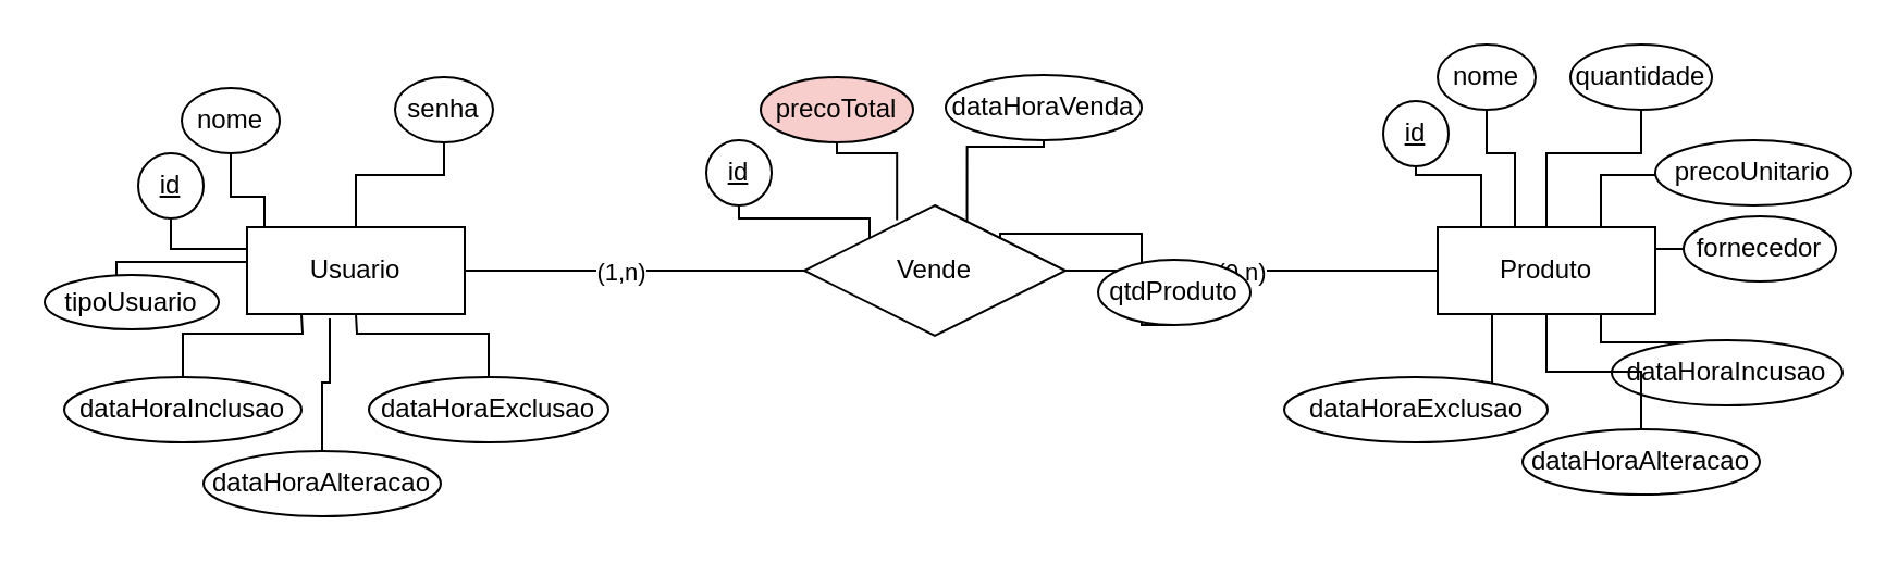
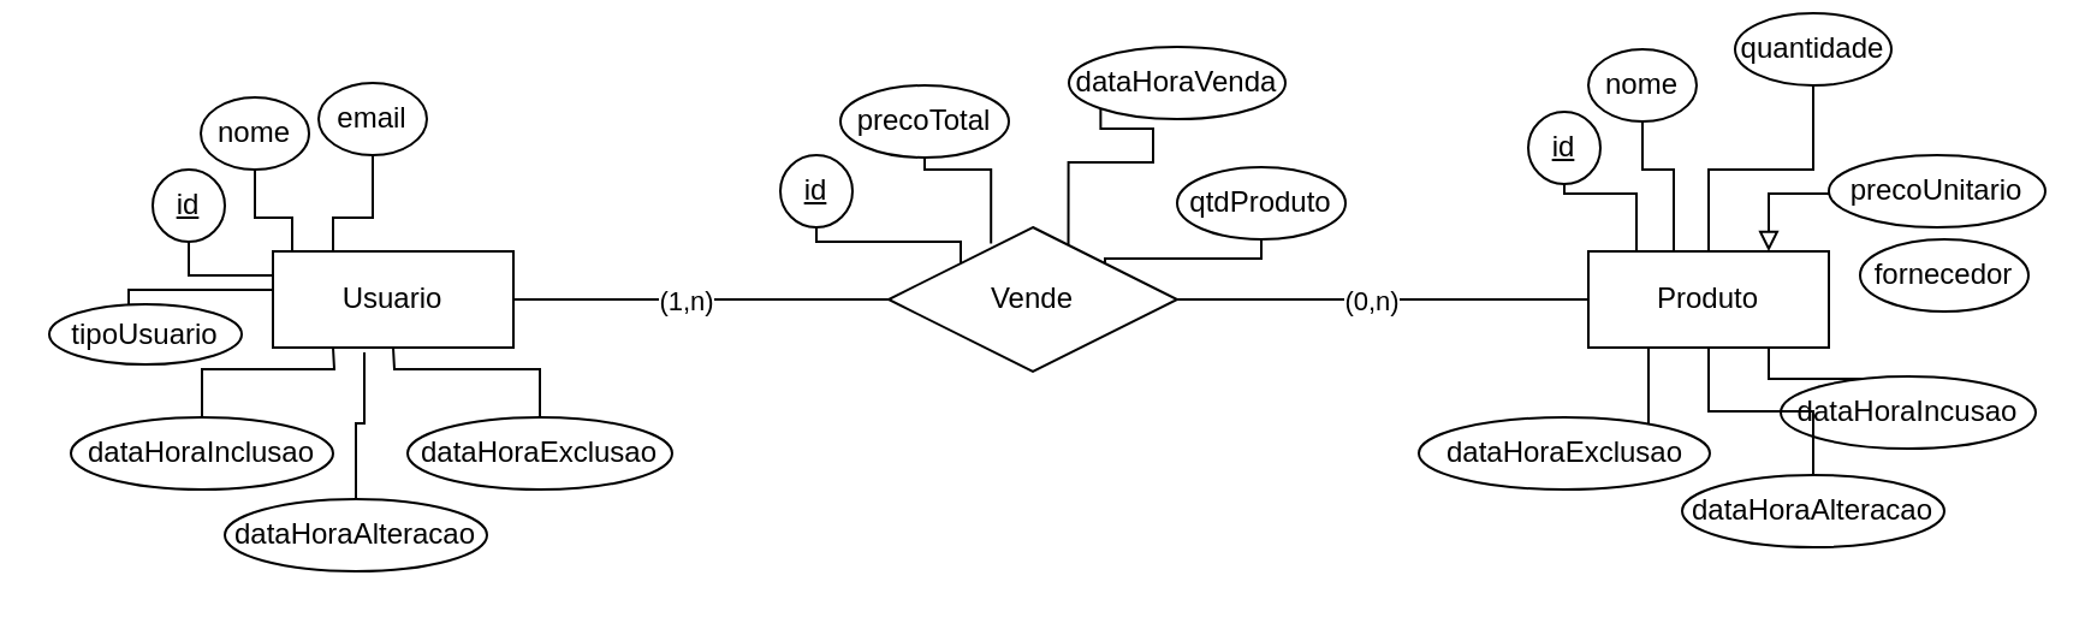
  <mxCell id="0" />
  <mxCell id="1" parent="0" />
  <mxCell id="2" value="" style="edgeStyle=orthogonalEdgeStyle;rounded=0;orthogonalLoop=1;jettySize=auto;html=1;endArrow=none;endFill=0;entryX=0;entryY=0.5;entryDx=0;entryDy=0;" parent="1" source="4" target="6" edge="1"><mxGeometry relative="1" as="geometry"><mxPoint x="298" y="124" as="targetPoint" /></mxGeometry></mxCell>
  <mxCell id="3" value="(1,n)" style="edgeLabel;html=1;align=center;verticalAlign=middle;resizable=0;points=[];" parent="2" vertex="1" connectable="0"><mxGeometry x="-0.156" y="-2" relative="1" as="geometry"><mxPoint x="5" y="-2" as="offset" /></mxGeometry></mxCell>
  <mxCell id="4" value="Usuario" style="whiteSpace=wrap;html=1;align=center;" parent="1" vertex="1"><mxGeometry x="113" y="104" width="100" height="40" as="geometry" /></mxCell>
  <mxCell id="5" style="edgeStyle=orthogonalEdgeStyle;rounded=0;orthogonalLoop=1;jettySize=auto;html=1;exitX=1;exitY=0;exitDx=0;exitDy=0;entryX=0.5;entryY=1;entryDx=0;entryDy=0;endArrow=none;endFill=0;" parent="1" source="6" target="41" edge="1"><mxGeometry relative="1" as="geometry"><Array as="points"><mxPoint x="459" y="107" /><mxPoint x="524" y="107" /></Array></mxGeometry></mxCell>
  <mxCell id="6" value="Vende" style="shape=rhombus;perimeter=rhombusPerimeter;whiteSpace=wrap;html=1;align=center;" parent="1" vertex="1"><mxGeometry x="369" y="94" width="120" height="60" as="geometry" /></mxCell>
  <mxCell id="7" value="" style="edgeStyle=orthogonalEdgeStyle;rounded=0;orthogonalLoop=1;jettySize=auto;html=1;endArrow=none;endFill=0;" parent="1" source="10" target="6" edge="1"><mxGeometry relative="1" as="geometry" /></mxCell>
  <mxCell id="8" value="(0,n)" style="edgeLabel;html=1;align=center;verticalAlign=middle;resizable=0;points=[];" parent="7" vertex="1" connectable="0"><mxGeometry x="-0.158" y="-2" relative="1" as="geometry"><mxPoint x="-19" y="2" as="offset" /></mxGeometry></mxCell>
  <mxCell id="9" style="edgeStyle=orthogonalEdgeStyle;rounded=0;orthogonalLoop=1;jettySize=auto;html=1;exitX=0.75;exitY=1;exitDx=0;exitDy=0;entryX=0;entryY=0;entryDx=0;entryDy=0;endArrow=none;endFill=0;" parent="1" source="10" target="21" edge="1"><mxGeometry relative="1" as="geometry"><Array as="points"><mxPoint x="735" y="157" /><mxPoint x="775" y="157" /></Array></mxGeometry></mxCell>
  <mxCell id="10" value="Produto" style="whiteSpace=wrap;html=1;align=center;" parent="1" vertex="1"><mxGeometry x="660" y="104" width="100" height="40" as="geometry" /></mxCell>
  <mxCell id="11" style="edgeStyle=orthogonalEdgeStyle;rounded=0;orthogonalLoop=1;jettySize=auto;html=1;endArrow=none;endFill=0;entryX=0.25;entryY=0;entryDx=0;entryDy=0;exitX=0.5;exitY=1;exitDx=0;exitDy=0;" parent="1" source="12" target="10" edge="1"><mxGeometry relative="1" as="geometry"><Array as="points"><mxPoint x="650" y="80" /><mxPoint x="680" y="80" /><mxPoint x="680" y="104" /></Array></mxGeometry></mxCell>
  <mxCell id="12" value="id" style="ellipse;whiteSpace=wrap;html=1;align=center;fontStyle=4;" parent="1" vertex="1"><mxGeometry x="635" y="46" width="30" height="30" as="geometry" /></mxCell>
  <mxCell id="13" style="edgeStyle=orthogonalEdgeStyle;rounded=0;orthogonalLoop=1;jettySize=auto;html=1;entryX=0.355;entryY=0.002;entryDx=0;entryDy=0;endArrow=none;endFill=0;entryPerimeter=0;" parent="1" source="14" target="10" edge="1"><mxGeometry relative="1" as="geometry"><Array as="points"><mxPoint x="683" y="70" /><mxPoint x="696" y="70" /><mxPoint x="696" y="104" /></Array></mxGeometry></mxCell>
  <mxCell id="14" value="nome" style="ellipse;whiteSpace=wrap;html=1;align=center;" parent="1" vertex="1"><mxGeometry x="660" y="20" width="45" height="30" as="geometry" /></mxCell>
  <mxCell id="15" style="edgeStyle=orthogonalEdgeStyle;rounded=0;orthogonalLoop=1;jettySize=auto;html=1;entryX=0.5;entryY=0;entryDx=0;entryDy=0;endArrow=none;endFill=0;exitX=0.5;exitY=1;exitDx=0;exitDy=0;" parent="1" source="16" target="10" edge="1"><mxGeometry relative="1" as="geometry"><Array as="points"><mxPoint x="754" y="70" /><mxPoint x="710" y="70" /></Array></mxGeometry></mxCell>
- <mxCell id="16" value="quantidade" style="ellipse;whiteSpace=wrap;html=1;align=center;" parent="1" vertex="1"><mxGeometry x="721" y="20" width="65" height="30" as="geometry" /></mxCell>
- <mxCell id="17" style="edgeStyle=orthogonalEdgeStyle;rounded=0;orthogonalLoop=1;jettySize=auto;html=1;entryX=0.75;entryY=0;entryDx=0;entryDy=0;endArrow=none;endFill=0;exitX=0;exitY=1;exitDx=0;exitDy=0;" parent="1" source="18" target="10" edge="1"><mxGeometry relative="1" as="geometry"><Array as="points"><mxPoint x="773" y="80" /><mxPoint x="735" y="80" /></Array></mxGeometry></mxCell>
+ <mxCell id="16" value="quantidade" style="ellipse;whiteSpace=wrap;html=1;align=center;" parent="1" vertex="1"><mxGeometry x="721" y="5" width="65" height="30" as="geometry" /></mxCell>
+ <mxCell id="17" style="edgeStyle=orthogonalEdgeStyle;rounded=0;orthogonalLoop=1;jettySize=auto;html=1;entryX=0.75;entryY=0;entryDx=0;entryDy=0;endArrow=block;endFill=0;exitX=0;exitY=1;exitDx=0;exitDy=0;" parent="1" source="18" target="10" edge="1"><mxGeometry relative="1" as="geometry"><Array as="points"><mxPoint x="773" y="80" /><mxPoint x="735" y="80" /></Array></mxGeometry></mxCell>
  <mxCell id="18" value="precoUnitario" style="ellipse;whiteSpace=wrap;html=1;align=center;" parent="1" vertex="1"><mxGeometry x="760" y="64" width="90" height="30" as="geometry" /></mxCell>
- <mxCell id="19" style="edgeStyle=orthogonalEdgeStyle;rounded=0;orthogonalLoop=1;jettySize=auto;html=1;entryX=1;entryY=0.25;entryDx=0;entryDy=0;endArrow=none;endFill=0;" parent="1" source="20" target="10" edge="1"><mxGeometry relative="1" as="geometry"><Array as="points"><mxPoint x="770" y="114" /><mxPoint x="770" y="114" /></Array></mxGeometry></mxCell>
  <mxCell id="20" value="fornecedor" style="ellipse;whiteSpace=wrap;html=1;align=center;" parent="1" vertex="1"><mxGeometry x="773" y="99" width="70" height="30" as="geometry" /></mxCell>
  <mxCell id="21" value="dataHoraIncusao" style="ellipse;whiteSpace=wrap;html=1;align=center;" parent="1" vertex="1"><mxGeometry x="740" y="156" width="106" height="30" as="geometry" /></mxCell>
  <mxCell id="22" style="edgeStyle=orthogonalEdgeStyle;rounded=0;orthogonalLoop=1;jettySize=auto;html=1;entryX=0.25;entryY=1;entryDx=0;entryDy=0;endArrow=none;endFill=0;exitX=0.5;exitY=0;exitDx=0;exitDy=0;" parent="1" source="23" target="10" edge="1"><mxGeometry relative="1" as="geometry"><Array as="points"><mxPoint x="685" y="180" /></Array></mxGeometry></mxCell>
  <mxCell id="23" value="dataHoraExclusao" style="ellipse;whiteSpace=wrap;html=1;align=center;" parent="1" vertex="1"><mxGeometry x="589.5" y="173" width="121" height="30" as="geometry" /></mxCell>
  <mxCell id="24" style="edgeStyle=orthogonalEdgeStyle;rounded=0;orthogonalLoop=1;jettySize=auto;html=1;entryX=0;entryY=0.25;entryDx=0;entryDy=0;endArrow=none;endFill=0;" parent="1" source="25" target="4" edge="1"><mxGeometry relative="1" as="geometry"><Array as="points"><mxPoint x="78" y="114" /></Array></mxGeometry></mxCell>
  <mxCell id="25" value="id" style="ellipse;whiteSpace=wrap;html=1;align=center;fontStyle=4;" parent="1" vertex="1"><mxGeometry x="63" y="70" width="30" height="30" as="geometry" /></mxCell>
  <mxCell id="26" style="edgeStyle=orthogonalEdgeStyle;rounded=0;orthogonalLoop=1;jettySize=auto;html=1;entryX=0.25;entryY=0;entryDx=0;entryDy=0;endArrow=none;endFill=0;" parent="1" source="27" target="4" edge="1"><mxGeometry relative="1" as="geometry"><Array as="points"><mxPoint x="105" y="90" /><mxPoint x="121" y="90" /><mxPoint x="121" y="104" /></Array></mxGeometry></mxCell>
  <mxCell id="27" value="nome" style="ellipse;whiteSpace=wrap;html=1;align=center;" parent="1" vertex="1"><mxGeometry x="83" y="40" width="45" height="30" as="geometry" /></mxCell>
- <mxCell id="30" style="edgeStyle=orthogonalEdgeStyle;rounded=0;orthogonalLoop=1;jettySize=auto;html=1;entryX=0.5;entryY=0;entryDx=0;entryDy=0;endArrow=none;endFill=0;" parent="1" source="31" target="4" edge="1"><mxGeometry relative="1" as="geometry"><Array as="points"><mxPoint x="203" y="80" /><mxPoint x="163" y="80" /></Array></mxGeometry></mxCell>
- <mxCell id="31" value="senha" style="ellipse;whiteSpace=wrap;html=1;align=center;" parent="1" vertex="1"><mxGeometry x="181" y="35" width="45" height="30" as="geometry" /></mxCell>
+ <mxCell id="28" style="edgeStyle=orthogonalEdgeStyle;rounded=0;orthogonalLoop=1;jettySize=auto;html=1;entryX=0.25;entryY=0;entryDx=0;entryDy=0;endArrow=none;endFill=0;" parent="1" source="29" target="4" edge="1"><mxGeometry relative="1" as="geometry"><Array as="points"><mxPoint x="155" y="90" /><mxPoint x="138" y="90" /></Array></mxGeometry></mxCell>
+ <mxCell id="29" value="email" style="ellipse;whiteSpace=wrap;html=1;align=center;" parent="1" vertex="1"><mxGeometry x="132" y="34" width="45" height="30" as="geometry" /></mxCell>
  <mxCell id="32" style="edgeStyle=orthogonalEdgeStyle;rounded=0;orthogonalLoop=1;jettySize=auto;html=1;entryX=0;entryY=0.5;entryDx=0;entryDy=0;endArrow=none;endFill=0;" parent="1" source="33" target="4" edge="1"><mxGeometry relative="1" as="geometry"><Array as="points"><mxPoint x="53" y="120" /><mxPoint x="113" y="120" /></Array></mxGeometry></mxCell>
  <mxCell id="33" value="tipoUsuario" style="ellipse;whiteSpace=wrap;html=1;align=center;" parent="1" vertex="1"><mxGeometry x="20" y="126" width="80" height="25" as="geometry" /></mxCell>
  <mxCell id="34" style="edgeStyle=orthogonalEdgeStyle;rounded=0;orthogonalLoop=1;jettySize=auto;html=1;entryX=0.5;entryY=1;entryDx=0;entryDy=0;endArrow=none;endFill=0;exitX=0.5;exitY=0;exitDx=0;exitDy=0;" parent="1" source="35" edge="1"><mxGeometry relative="1" as="geometry"><mxPoint x="163" y="144" as="targetPoint" /></mxGeometry></mxCell>
  <mxCell id="35" value="dataHoraExclusao" style="ellipse;whiteSpace=wrap;html=1;align=center;" parent="1" vertex="1"><mxGeometry x="169" y="173" width="110" height="30" as="geometry" /></mxCell>
  <mxCell id="36" style="edgeStyle=orthogonalEdgeStyle;rounded=0;orthogonalLoop=1;jettySize=auto;html=1;entryX=0.25;entryY=1;entryDx=0;entryDy=0;endArrow=none;endFill=0;" parent="1" source="37" edge="1"><mxGeometry relative="1" as="geometry"><mxPoint x="138" y="144" as="targetPoint" /></mxGeometry></mxCell>
  <mxCell id="37" value="dataHoraInclusao" style="ellipse;whiteSpace=wrap;html=1;align=center;" parent="1" vertex="1"><mxGeometry x="29" y="173" width="109" height="30" as="geometry" /></mxCell>
  <mxCell id="38" style="edgeStyle=orthogonalEdgeStyle;rounded=0;orthogonalLoop=1;jettySize=auto;html=1;entryX=0;entryY=0;entryDx=0;entryDy=0;endArrow=none;endFill=0;" parent="1" source="39" target="6" edge="1"><mxGeometry relative="1" as="geometry"><Array as="points"><mxPoint x="339" y="100" /><mxPoint x="399" y="100" /></Array></mxGeometry></mxCell>
  <mxCell id="39" value="id" style="ellipse;whiteSpace=wrap;html=1;align=center;fontStyle=4;" parent="1" vertex="1"><mxGeometry x="324" y="64" width="30" height="30" as="geometry" /></mxCell>
  <mxCell id="40" style="edgeStyle=orthogonalEdgeStyle;rounded=0;orthogonalLoop=1;jettySize=auto;html=1;entryX=0.355;entryY=0.113;entryDx=0;entryDy=0;entryPerimeter=0;endArrow=none;endFill=0;exitX=1;exitY=1;exitDx=0;exitDy=0;" parent="1" target="6" edge="1"><mxGeometry relative="1" as="geometry"><Array as="points"><mxPoint x="384" y="54" /><mxPoint x="384" y="70" /><mxPoint x="412" y="70" /></Array><mxPoint x="387.749" y="53.607" as="sourcePoint" /></mxGeometry></mxCell>
- <mxCell id="41" value="qtdProduto" style="ellipse;whiteSpace=wrap;html=1;align=center;" parent="1" vertex="1"><mxGeometry x="504" y="119" width="70" height="30" as="geometry" /></mxCell>
+ <mxCell id="41" value="qtdProduto" style="ellipse;whiteSpace=wrap;html=1;align=center;" parent="1" vertex="1"><mxGeometry x="489" y="69" width="70" height="30" as="geometry" /></mxCell>
  <mxCell id="42" style="edgeStyle=orthogonalEdgeStyle;rounded=0;orthogonalLoop=1;jettySize=auto;html=1;entryX=0.623;entryY=0.117;entryDx=0;entryDy=0;entryPerimeter=0;endArrow=none;endFill=0;exitX=0;exitY=1;exitDx=0;exitDy=0;" parent="1" source="43" target="6" edge="1"><mxGeometry relative="1" as="geometry"><Array as="points"><mxPoint x="479" y="53" /><mxPoint x="479" y="67" /><mxPoint x="444" y="67" /></Array></mxGeometry></mxCell>
- <mxCell id="43" value="dataHoraVenda" style="ellipse;whiteSpace=wrap;html=1;align=center;" parent="1" vertex="1"><mxGeometry x="434" y="34" width="90" height="30" as="geometry" /></mxCell>
- <mxCell id="44" value="precoTotal" style="ellipse;whiteSpace=wrap;html=1;align=center;fillColor=#f8cecc;" parent="1" vertex="1"><mxGeometry x="349" y="35" width="70" height="30" as="geometry" /></mxCell>
+ <mxCell id="43" value="dataHoraVenda" style="ellipse;whiteSpace=wrap;html=1;align=center;" parent="1" vertex="1"><mxGeometry x="444" y="19" width="90" height="30" as="geometry" /></mxCell>
+ <mxCell id="44" value="precoTotal" style="ellipse;whiteSpace=wrap;html=1;align=center;" parent="1" vertex="1"><mxGeometry x="349" y="35" width="70" height="30" as="geometry" /></mxCell>
  <mxCell id="45" style="edgeStyle=orthogonalEdgeStyle;rounded=0;orthogonalLoop=1;jettySize=auto;html=1;entryX=0.38;entryY=1.05;entryDx=0;entryDy=0;entryPerimeter=0;endArrow=none;endFill=0;" parent="1" source="46" target="4" edge="1"><mxGeometry relative="1" as="geometry" /></mxCell>
  <mxCell id="46" value="dataHoraAlteracao" style="ellipse;whiteSpace=wrap;html=1;align=center;" parent="1" vertex="1"><mxGeometry x="93" y="207" width="109" height="30" as="geometry" /></mxCell>
  <mxCell id="47" style="edgeStyle=orthogonalEdgeStyle;rounded=0;orthogonalLoop=1;jettySize=auto;html=1;exitX=0.5;exitY=1;exitDx=0;exitDy=0;endArrow=none;endFill=0;" parent="1" source="46" target="46" edge="1"><mxGeometry relative="1" as="geometry" /></mxCell>
  <mxCell id="48" style="edgeStyle=orthogonalEdgeStyle;rounded=0;orthogonalLoop=1;jettySize=auto;html=1;endArrow=none;endFill=0;" parent="1" source="49" target="10" edge="1"><mxGeometry relative="1" as="geometry" /></mxCell>
  <mxCell id="49" value="dataHoraAlteracao" style="ellipse;whiteSpace=wrap;html=1;align=center;" parent="1" vertex="1"><mxGeometry x="699" y="197" width="109" height="30" as="geometry" /></mxCell>
  <mxCell id="50" style="edgeStyle=orthogonalEdgeStyle;rounded=0;orthogonalLoop=1;jettySize=auto;html=1;exitX=0.5;exitY=1;exitDx=0;exitDy=0;endArrow=none;endFill=0;" parent="1" source="23" target="23" edge="1"><mxGeometry relative="1" as="geometry" /></mxCell>
